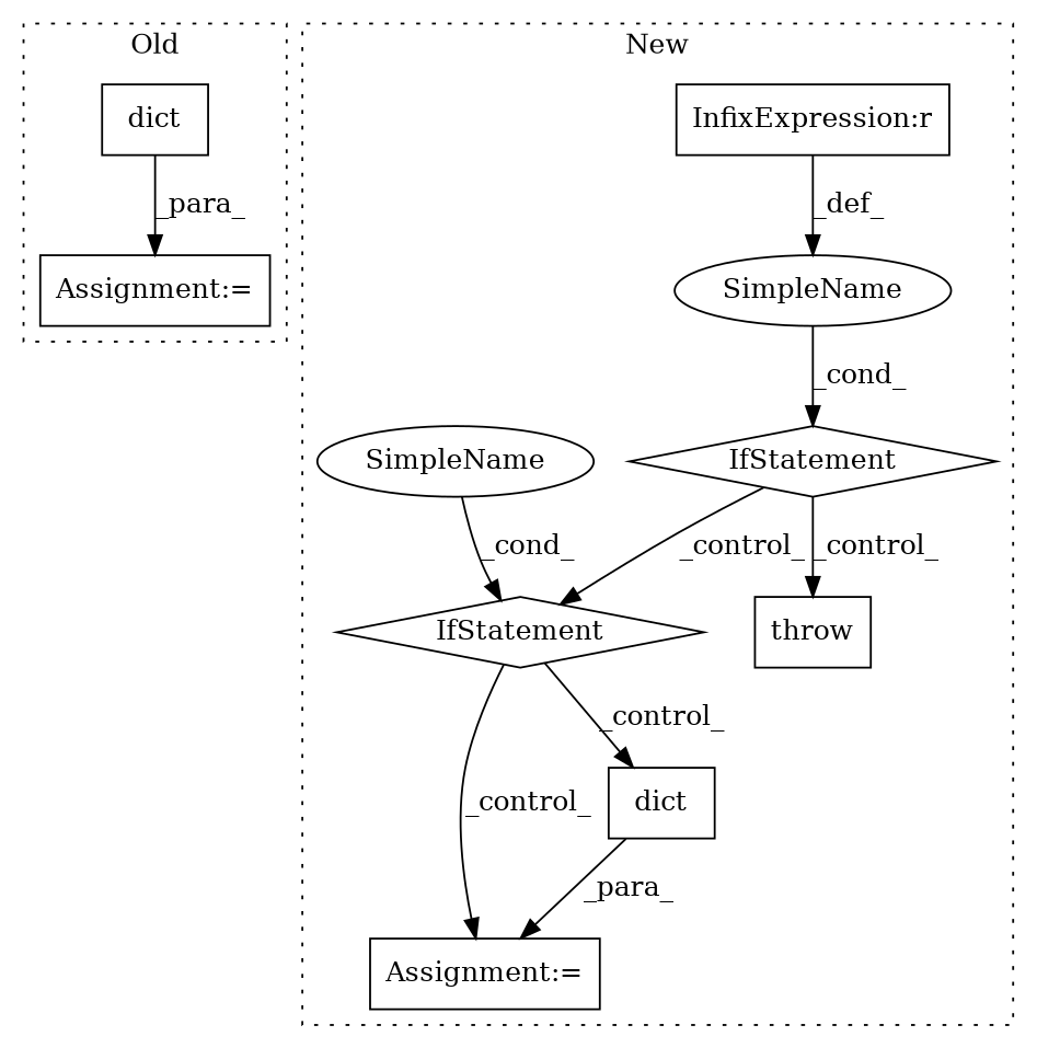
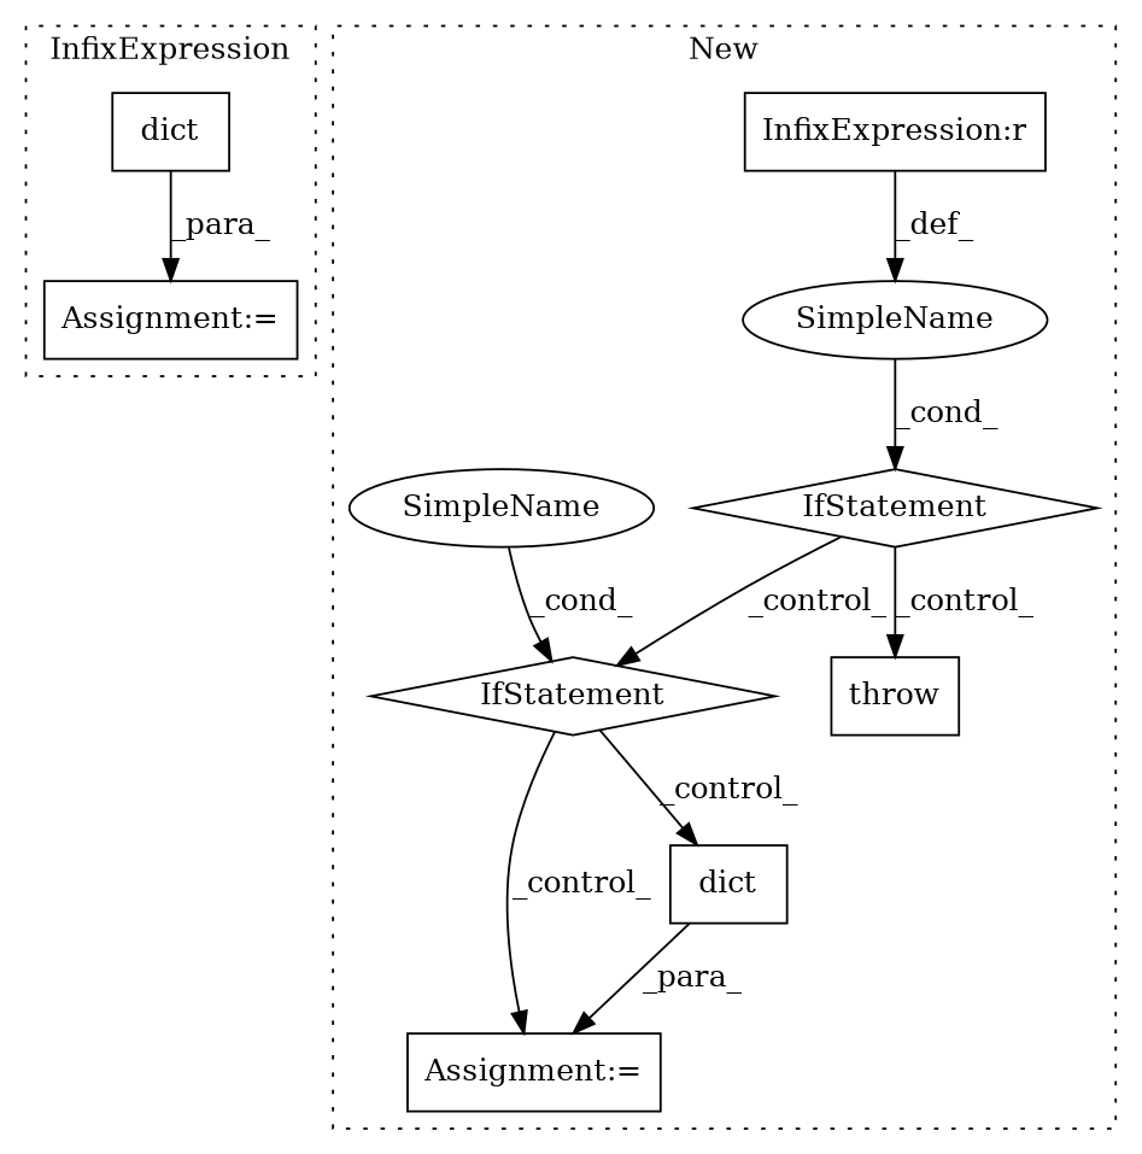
  digraph {
    node [a=32 shape=box]
    n1 [l="5,1" label=dict s="2143,2179"]
    n2 [a=7 l=1 label="Assignment:=" s=2142]
    n3 [a=53 l=6 label=throw s=1227]
    n4 [a=25 l="4,2" label=IfStatement s="1191,1217" shape=diamond]
    n5 [a=42 label=SimpleName shape=ellipse]
    n6 [a=27 l=4 label="InfixExpression:r" s=1209]
    n7 [a=25 l="4,2" label=IfStatement s="1738,1761" shape=diamond]
    n8 [a=7 l=1 label="Assignment:=" s=1777]
    n9 [a=42 label=SimpleName shape=ellipse]
    n10 [l="5,1" label=dict s="1778,1791"]
    subgraph cluster_1 {
-     label=Old
+     label=InfixExpression
      style=dotted
      n1
      n2
    }
    subgraph cluster_2 {
      label=New
      style=dotted
      n3
      n4
      n5
      n6
      n7
      n8
      n9
      n10
    }
    n1 -> n2 [label=_para_]
    n4 -> n3 [label=_control_]
    n4 -> n7 [label=_control_]
    n5 -> n4 [label=_cond_]
    n6 -> n5 [label=_def_]
    n7 -> n8 [label=_control_]
    n7 -> n10 [label=_control_]
    n9 -> n7 [label=_cond_]
    n10 -> n8 [label=_para_]
  }
